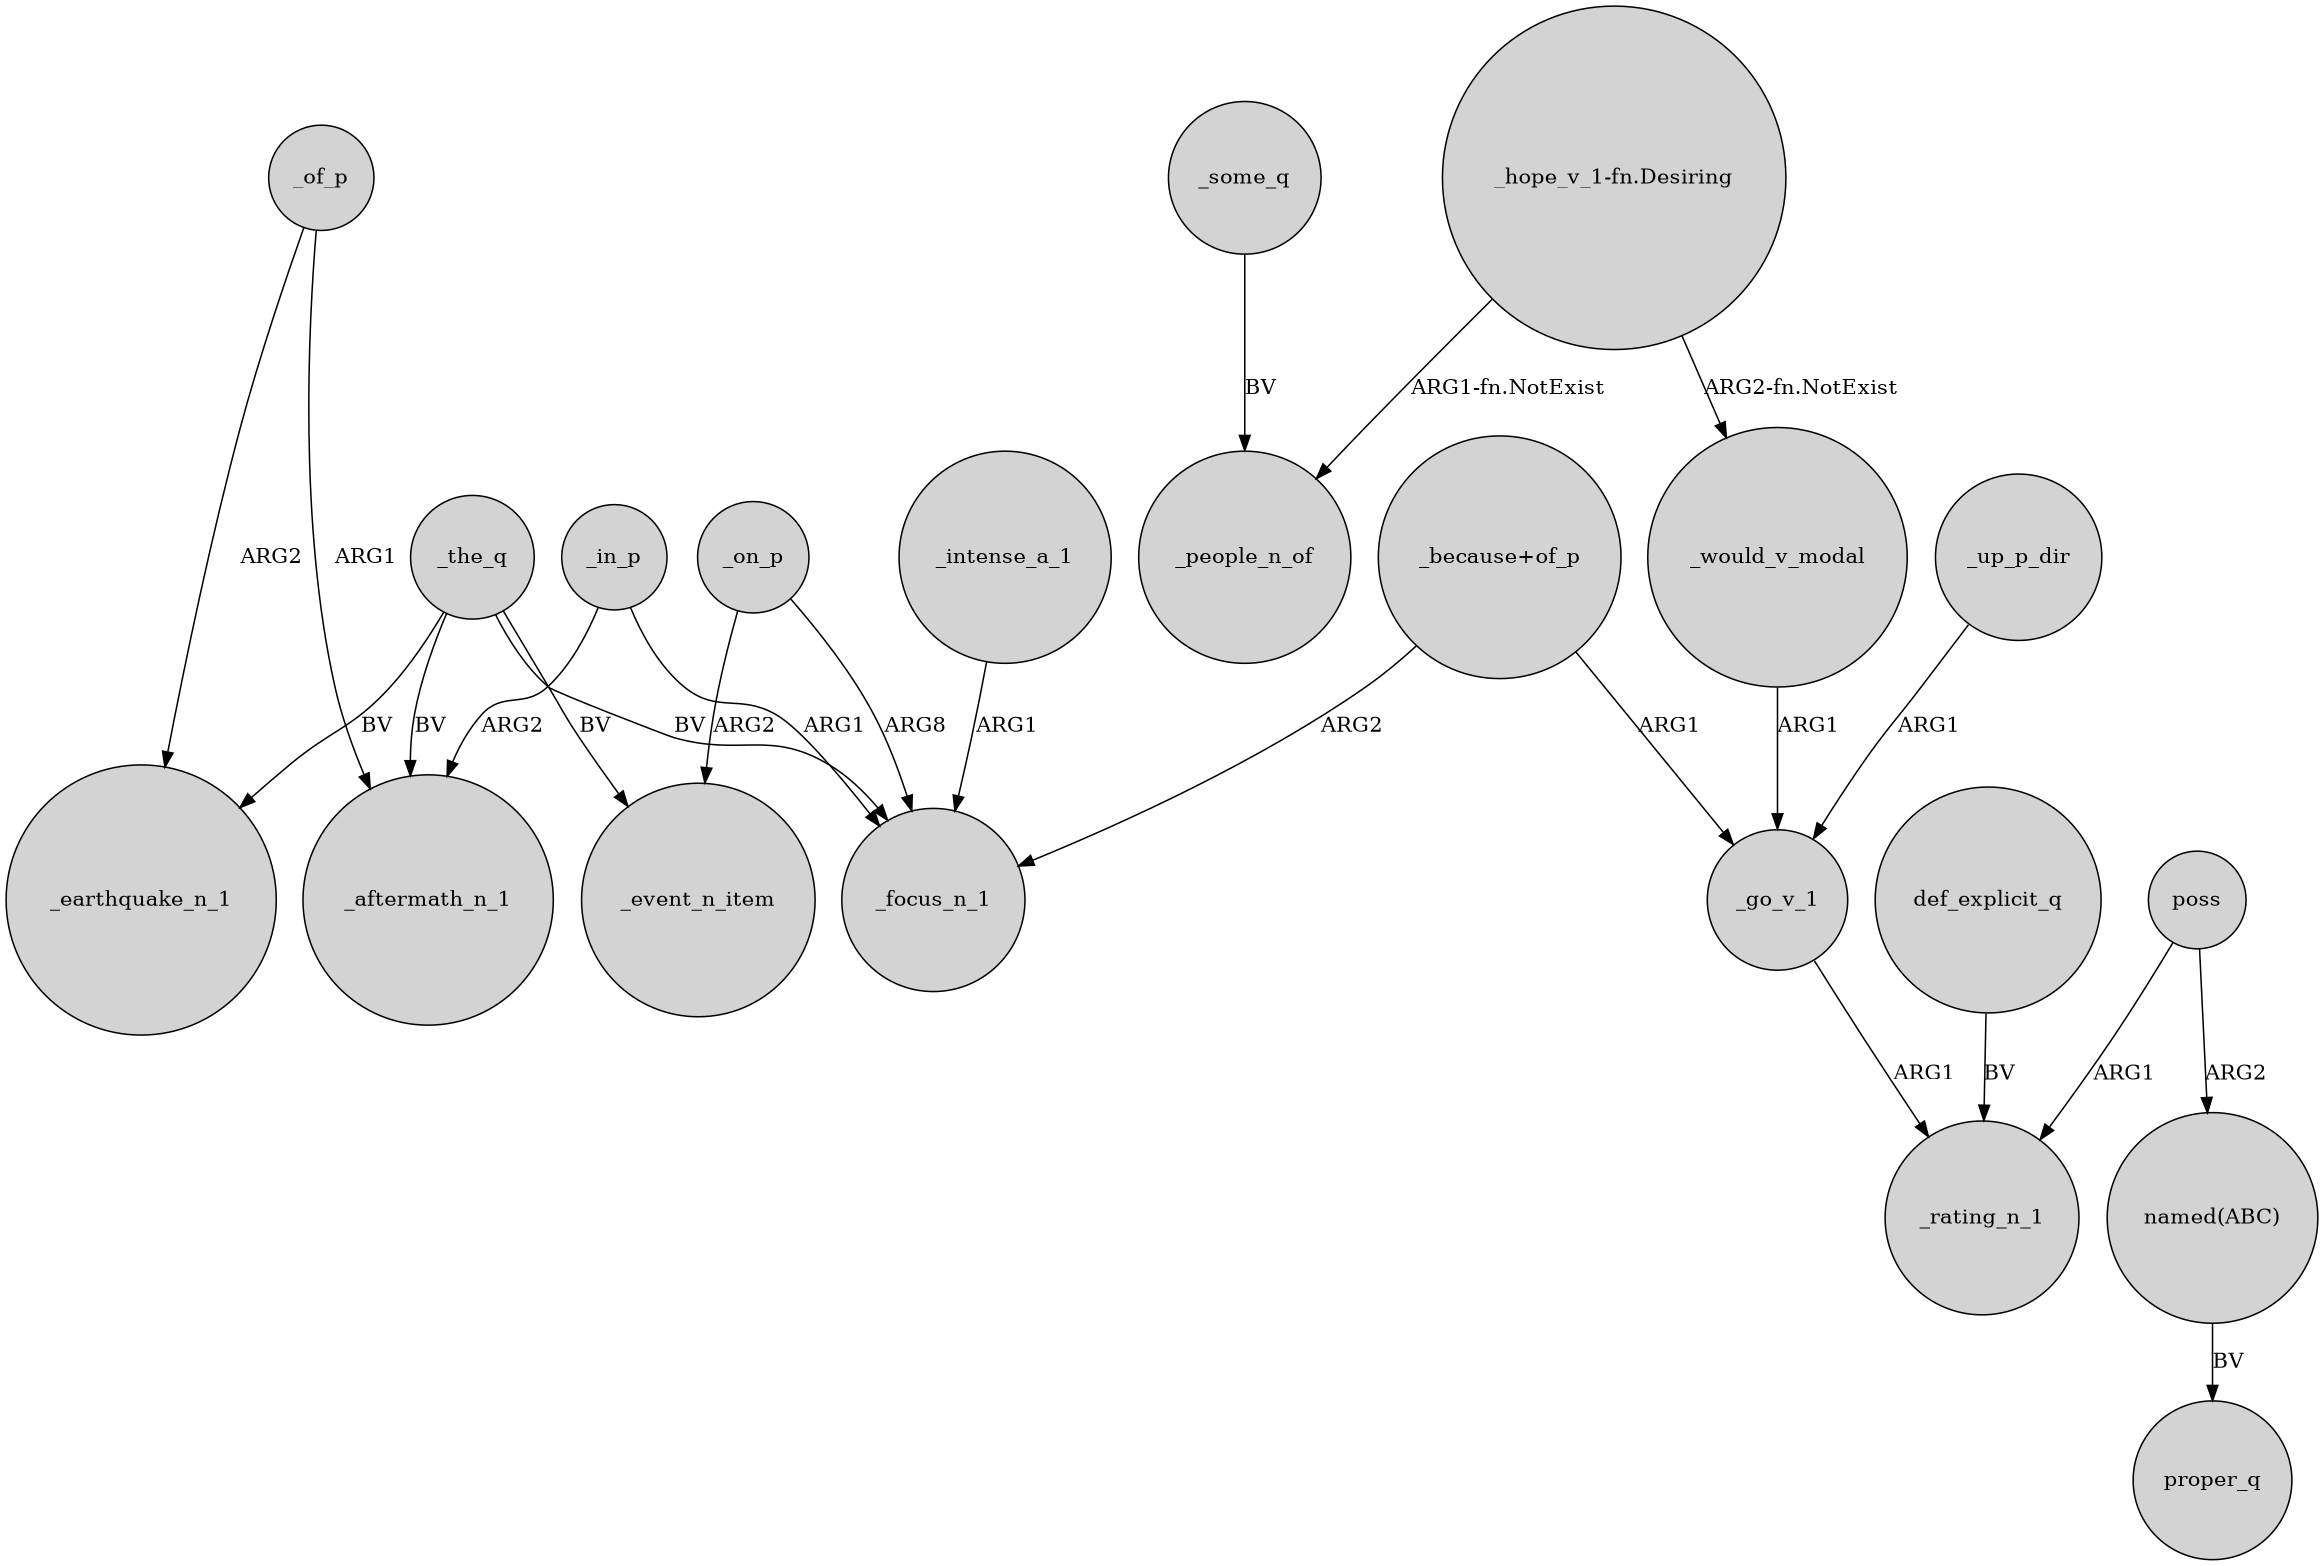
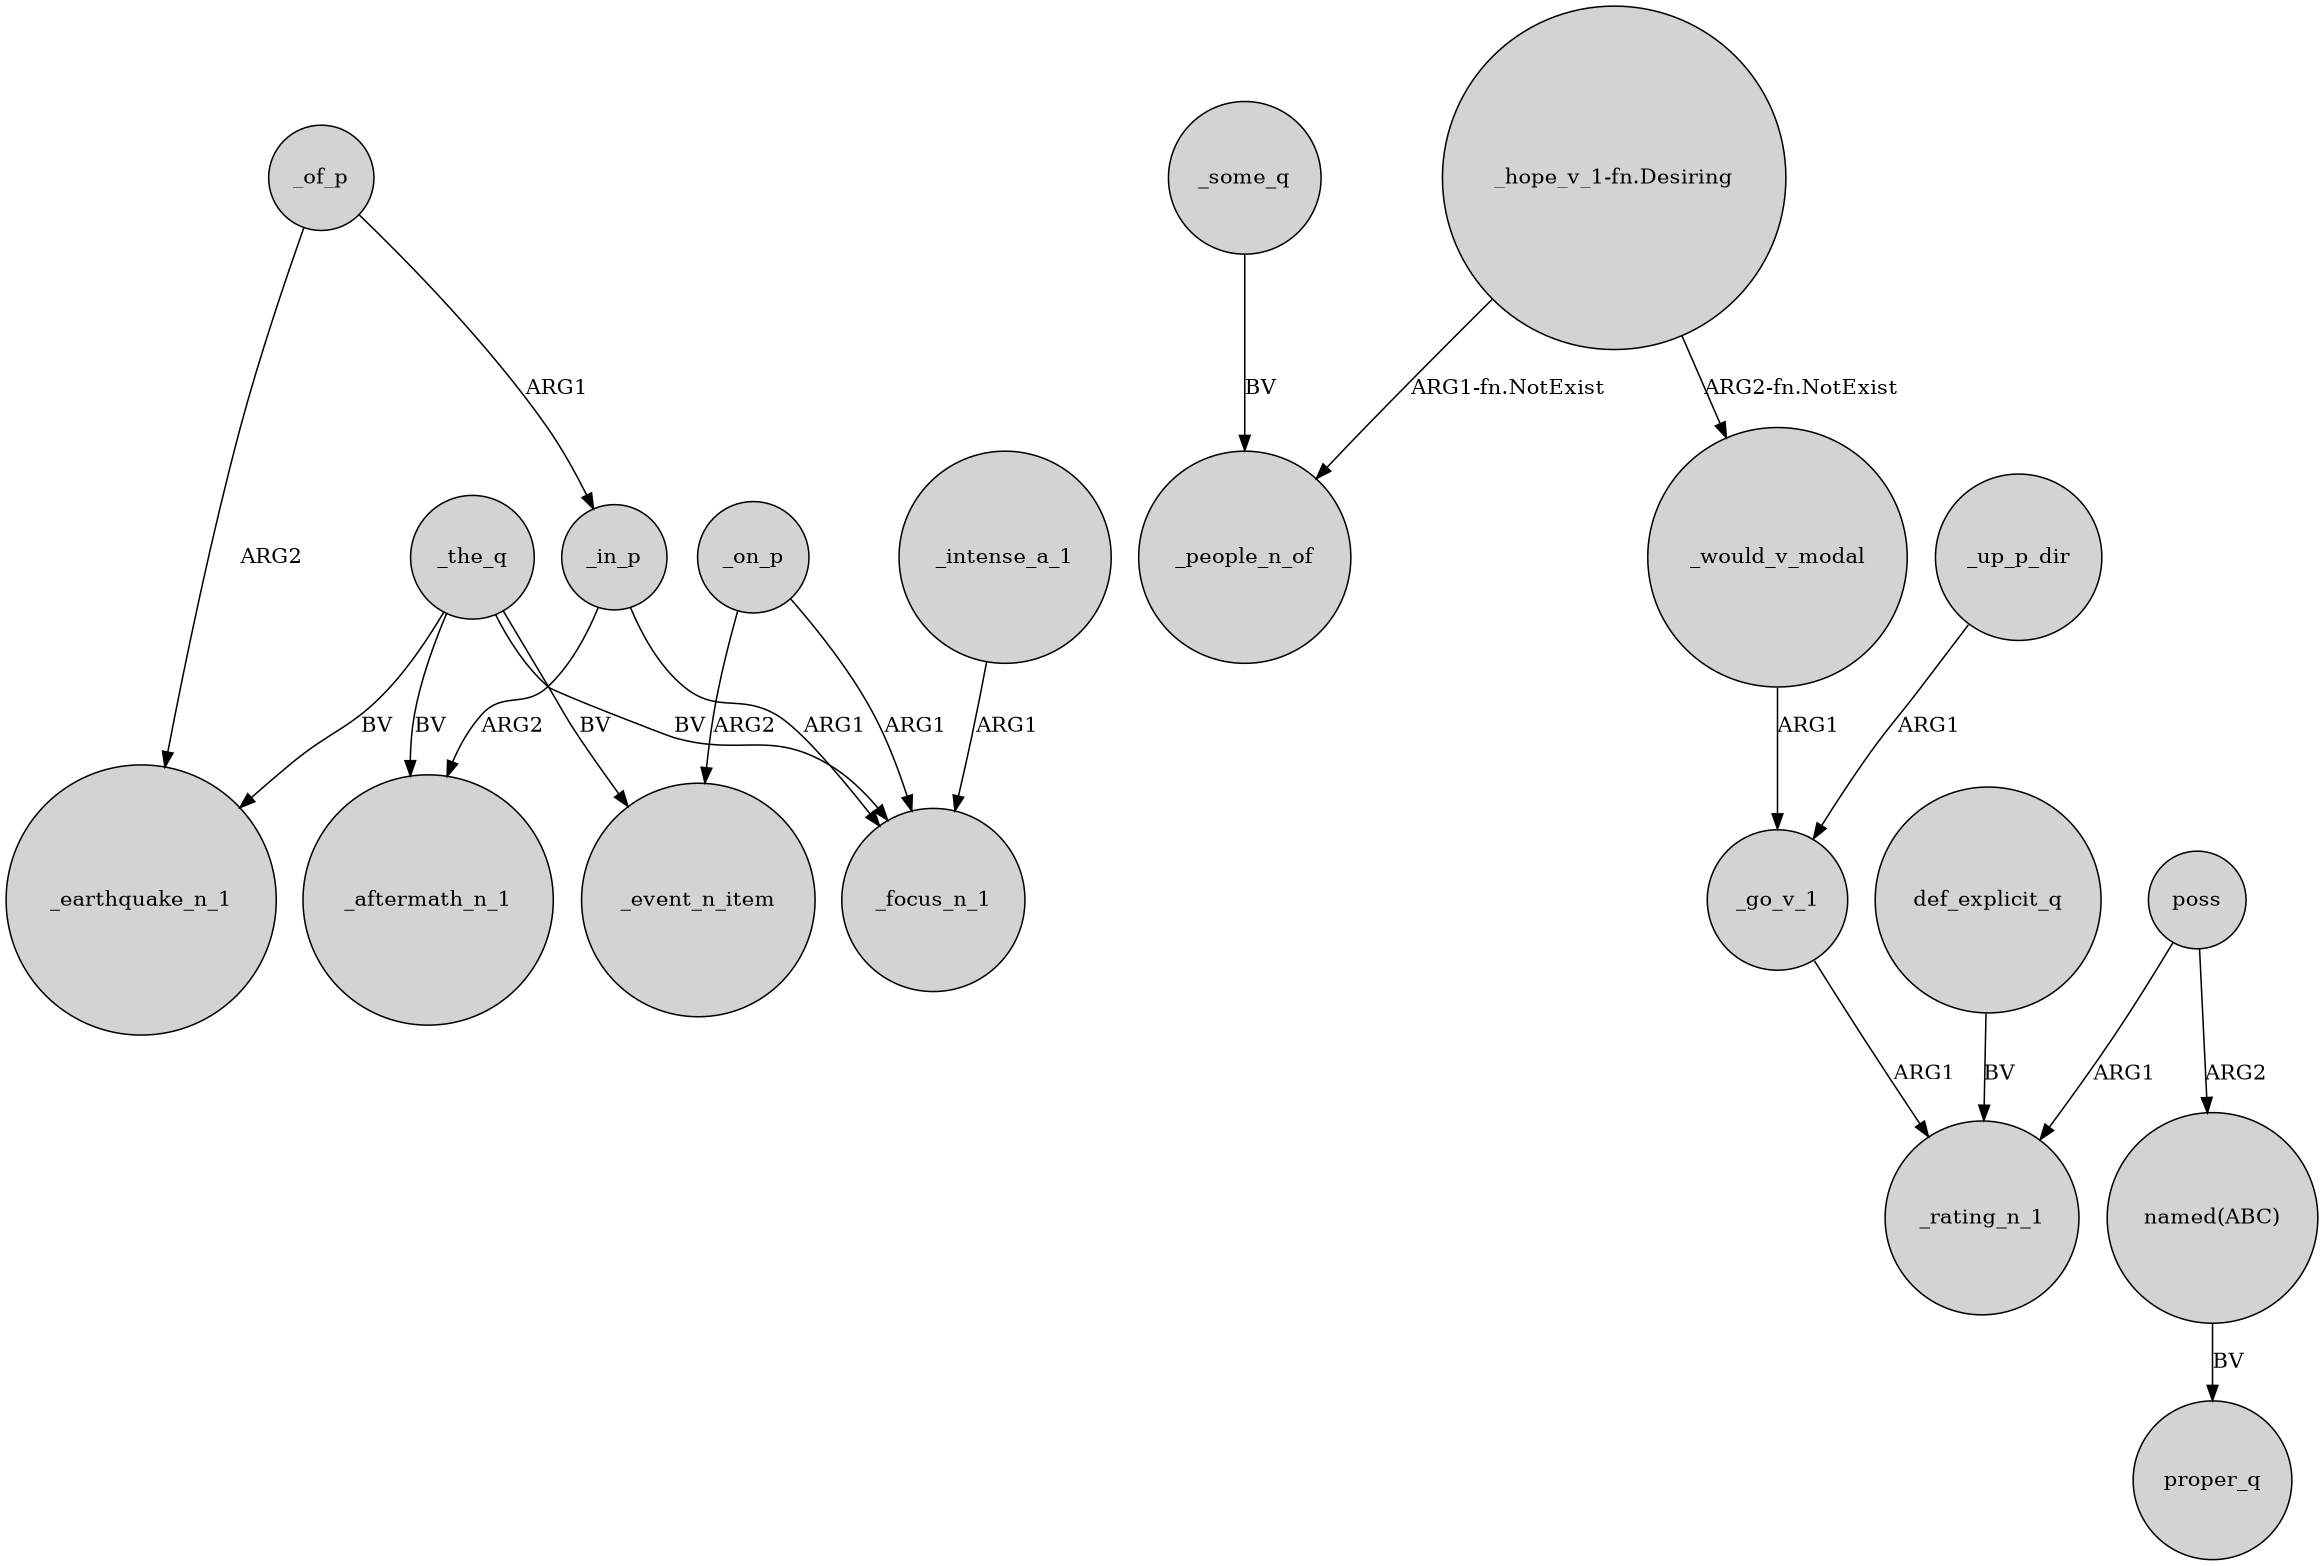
  digraph {
    node [shape=circle style=filled]
    _the_q
    _earthquake_n_1
    _focus_n_1
    _event_n_item
    _aftermath_n_1
    _on_p
-   "_because+of_p"
    _go_v_1
    _rating_n_1
    "_hope_v_1-fn.Desiring"
    _people_n_of
    _would_v_modal
    poss
    "named(ABC)"
    proper_q
    _in_p
    _up_p_dir
    _of_p
    _some_q
    def_explicit_q
    _intense_a_1
    _the_q -> _earthquake_n_1 [label=BV]
    _the_q -> _focus_n_1 [label=BV]
    _the_q -> _event_n_item [label=BV]
    _the_q -> _aftermath_n_1 [label=BV]
-   _on_p -> _focus_n_1 [label=ARG8]
+   _on_p -> _focus_n_1 [label=ARG1]
    _on_p -> _event_n_item [label=ARG2]
-   "_because+of_p" -> _focus_n_1 [label=ARG2]
-   "_because+of_p" -> _go_v_1 [label=ARG1]
    _go_v_1 -> _rating_n_1 [label=ARG1]
    "_hope_v_1-fn.Desiring" -> _people_n_of [label="ARG1-fn.NotExist"]
    "_hope_v_1-fn.Desiring" -> _would_v_modal [label="ARG2-fn.NotExist"]
    _would_v_modal -> _go_v_1 [label=ARG1]
    poss -> _rating_n_1 [label=ARG1]
    poss -> "named(ABC)" [label=ARG2]
    "named(ABC)" -> proper_q [label=BV]
    _in_p -> _focus_n_1 [label=ARG1]
    _in_p -> _aftermath_n_1 [label=ARG2]
    _up_p_dir -> _go_v_1 [label=ARG1]
    _of_p -> _earthquake_n_1 [label=ARG2]
-   _of_p -> _aftermath_n_1 [label=ARG1]
+   _of_p -> _in_p [label=ARG1]
    _some_q -> _people_n_of [label=BV]
    def_explicit_q -> _rating_n_1 [label=BV]
    _intense_a_1 -> _focus_n_1 [label=ARG1]
  }
